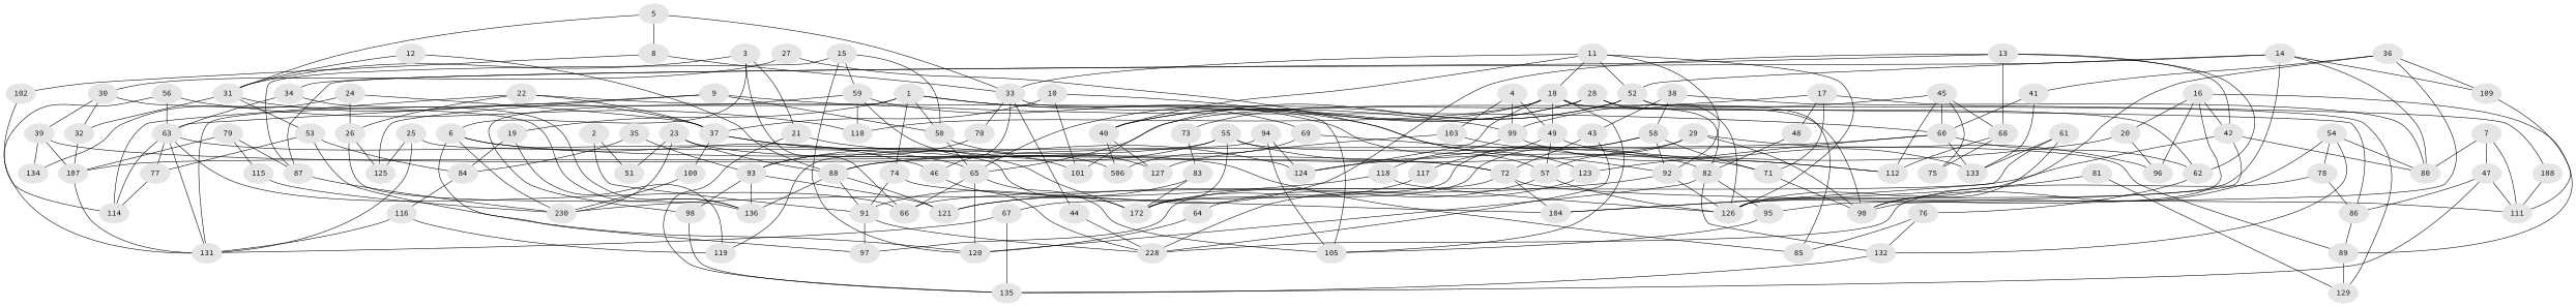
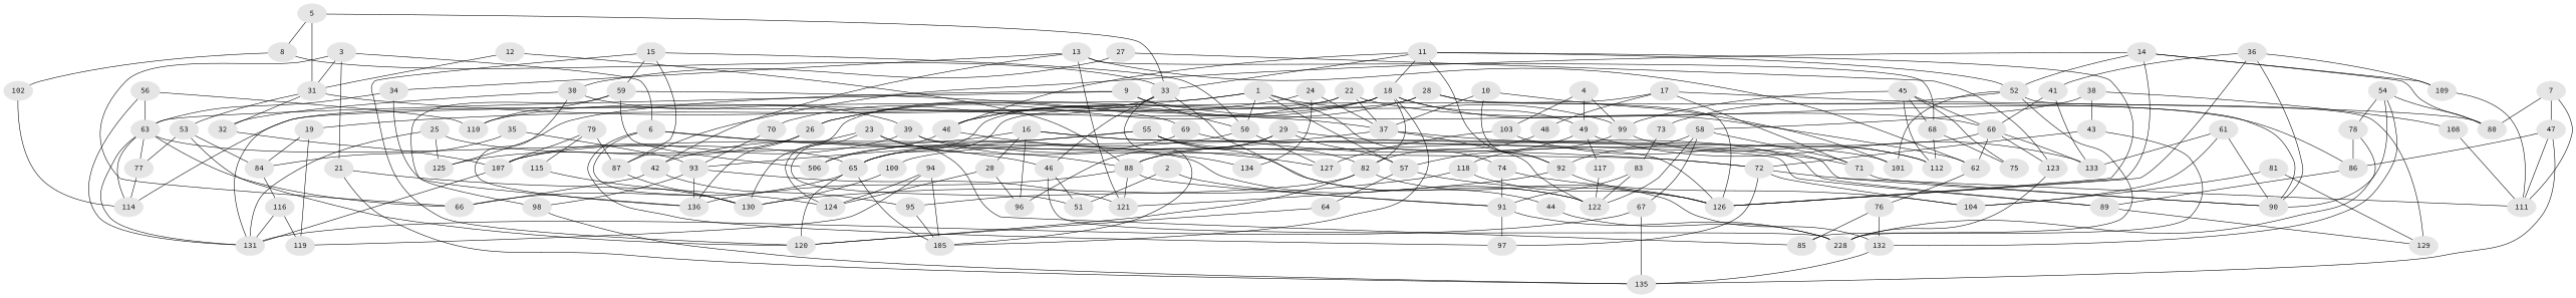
  graph {
    fontname="Source Code Pro"
    node [color=gray90 fontname="Source Code Pro" style=filled]
    edge [fontname="Source Code Pro"]
    1
    19
    50
    57
    74
    99
    131
    84
    119
    65
    127
    126
    64
    91
    104
    112
    118
    2
    51
    97
    n21 [label=228]
    3
    6
    21
    31
    66
    46
    72
-   130 [label=230]
+   130
    124
    135
    37
    32
    53
    4
    49
    103
    133
    117
    5
    8
    33
    102
    105
    44
    70
    111
    7
    47
    80
    86
    114
    9
    60
    63
    125
    88
    62
    123
    77
    10
    92
    101
-   122 [label=172]
+   122
    100
    121
    11
    18
    40
    52
    82
    110
    n73 [label=506]
    85
    73
    129
    12
    136
    13
    34
    42
    68
    95
    76
    75
    14
    87
    109
    15
    59
    120
    69
    98
    16
    20
    89
    96
    17
    48
    71
    90
    132
    116
    22
    26
    23
    24
    134
    25
    27
    30
    39
    28
    29
    107
    93
    35
    36
    41
    38
    43
    58
    108
    67
    45
    83
    54
    78
    55
    56
    61
    79
    115
    81
    94
    1 -- 19
    1 -- 50
    1 -- 57
    1 -- 74
    1 -- 99
    1 -- 131
    19 -- 84
    19 -- 119
    50 -- 65
    50 -- 127
    57 -- 126
    57 -- 64
    74 -- 91
    74 -- 104
    99 -- 112
    99 -- 118
    84 -- 116
    65 -- 66
    65 -- 105
    65 -- 120
    64 -- 120
    91 -- 97
    91 -- n21
    118 -- 126
    118 -- 130
    2 -- 91
    2 -- 51
    3 -- 6
    3 -- 21
    3 -- 31
    3 -- 66
    6 -- 97
    6 -- 46
    6 -- 72
    6 -- 130
    21 -- 124
    21 -- 135
    31 -- 37
    31 -- 32
    31 -- 53
+   46 -- 51
    46 -- n21
    72 -- 104
    72 -- 97
    72 -- 111
    37 -- 101
    37 -- 122
    37 -- 100
    32 -- 107
    53 -- 84
    53 -- 77
    53 -- 120
    4 -- 99
    4 -- 49
    4 -- 103
    49 -- 57
    49 -- 133
    49 -- 117
    103 -- 127
    103 -- 112
    117 -- 122
    5 -- 31
    5 -- 8
    5 -- 33
    8 -- 33
    8 -- 102
    33 -- 46
    33 -- 105
    33 -- 44
    33 -- 70
    102 -- 114
    44 -- n21
    70 -- 93
    7 -- 111
    7 -- 47
    7 -- 80
    47 -- 135
    47 -- 111
    47 -- 86
    86 -- 89
    9 -- 50
    9 -- 60
    9 -- 63
    9 -- 125
    60 -- 133
    60 -- 88
    60 -- 62
    60 -- 123
    63 -- 131
    63 -- 65
    63 -- 66
    63 -- 114
    63 -- 77
    88 -- 91
    88 -- 121
    88 -- 136
    62 -- 76
    123 -- n21
    77 -- 114
    10 -- 37
    10 -- 92
    10 -- 101
    92 -- 126
    92 -- 121
    100 -- 130
    11 -- 126
    11 -- 33
    11 -- 92
    11 -- 18
    11 -- 40
    11 -- 52
    18 -- 124
    18 -- 49
    18 -- 105
    18 -- 62
    18 -- 40
    18 -- 82
    18 -- 110
    40 -- 127
    40 -- n73
    52 -- 101
    52 -- 85
    52 -- 73
    52 -- 129
    82 -- 95
    82 -- 120
    82 -- 132
    73 -- 83
    12 -- 31
    12 -- 88
    13 -- 62
    13 -- 121
    13 -- 34
    13 -- 42
    13 -- 68
    34 -- 63
    34 -- 136
    42 -- 66
-   42 -- 80
    42 -- 95
    68 -- 112
    68 -- 75
    95 -- 105
    76 -- 85
    76 -- 132
    14 -- 126
    14 -- 80
    14 -- 52
    14 -- 87
    14 -- 109
    87 -- 130
    109 -- 111
    15 -- 50
    15 -- 87
    15 -- 59
    15 -- 120
    59 -- 110
    59 -- n73
    59 -- 69
    59 -- 98
    69 -- n73
    69 -- 71
    98 -- 135
    16 -- 126
    16 -- 42
    16 -- 20
    16 -- 89
    16 -- 96
    20 -- 124
    20 -- 96
    89 -- 129
    17 -- 65
    17 -- 80
    17 -- 48
    17 -- 71
    48 -- 82
    71 -- 90
    132 -- 135
    116 -- 131
    116 -- 119
    22 -- 37
    22 -- 86
    22 -- 114
    22 -- 26
    26 -- 125
    26 -- 136
    23 -- 51
    23 -- 130
    23 -- 88
    23 -- 85
    24 -- 37
    24 -- 26
    24 -- 134
    25 -- 131
    25 -- 125
    25 -- 122
    27 -- 123
    27 -- 30
    30 -- 32
    30 -- 136
    30 -- 39
    39 -- 72
    39 -- 134
    39 -- 107
    28 -- 65
    28 -- 126
    28 -- 40
    28 -- 90
    29 -- 57
    29 -- 88
    29 -- 96
    29 -- 90
    107 -- 131
    93 -- 121
    93 -- 136
    93 -- 98
    35 -- 84
    35 -- 93
    36 -- 126
    36 -- 109
    36 -- 90
    36 -- 41
    41 -- 133
    41 -- 60
    38 -- 43
    38 -- 58
    38 -- 108
    43 -- n21
    43 -- 72
    58 -- 92
    58 -- 122
    58 -- 71
    58 -- 67
    108 -- 111
    67 -- 131
    67 -- 135
    45 -- 99
    45 -- 112
    45 -- 60
    45 -- 68
    45 -- 75
    83 -- 91
    83 -- 122
    54 -- 80
    54 -- 90
    54 -- 132
    54 -- 78
    78 -- n21
    78 -- 86
    55 -- 122
    55 -- 82
    55 -- 89
    55 -- 107
    55 -- 93
    56 -- 131
    56 -- 63
    56 -- 110
    61 -- 104
    61 -- 133
    61 -- 90
    79 -- 87
    79 -- 107
    79 -- 115
    115 -- 130
    81 -- 104
    81 -- 129
    94 -- 119
    94 -- 124
    94 -- 105
  }
